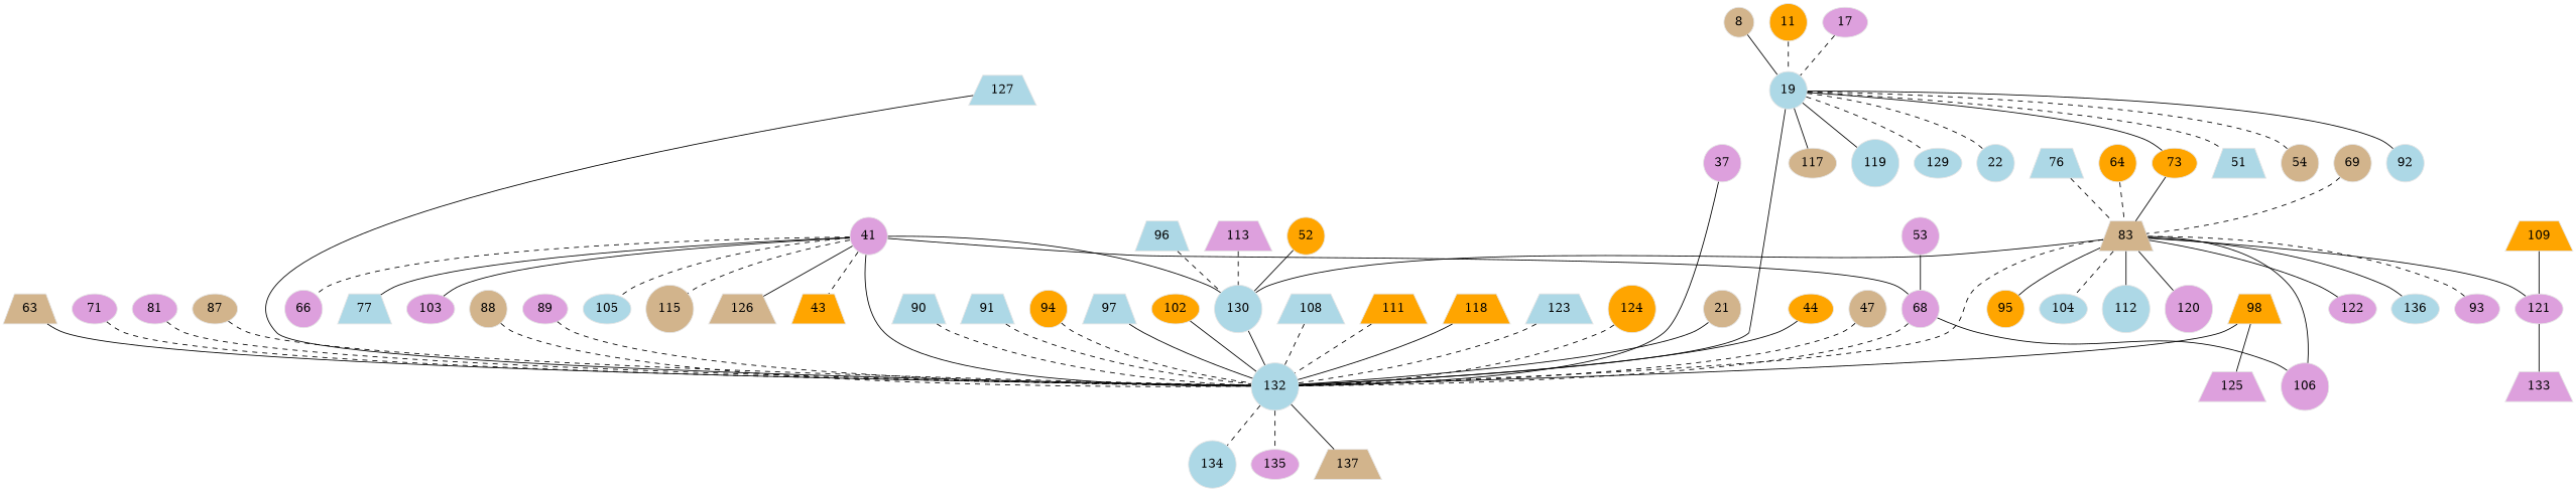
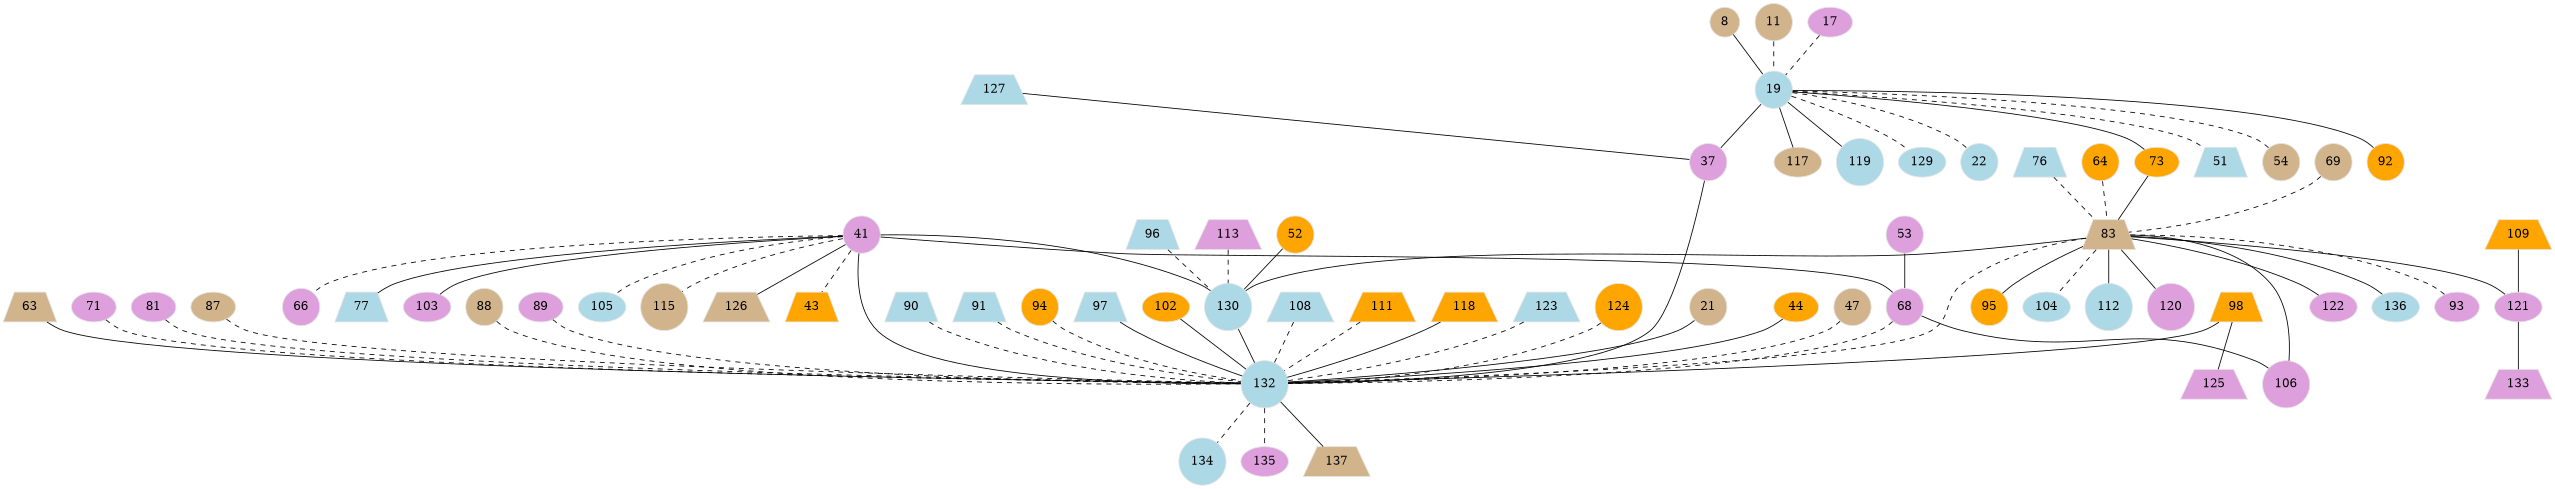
  graph {
    node [color=gray90 fillcolor=lightblue shape=circle style=filled]
    edge [style=solid]
    19 [super="+4"]
    22
    51 [shape=trapezium]
    54 [fillcolor=tan]
    73 [fillcolor=orange shape=ellipse super="+72"]
-   92
+   92 [fillcolor=orange]
    117 [fillcolor=tan shape=ellipse]
    119
    129 [shape=ellipse]
    132 [super="+67+6+131"]
    8 [fillcolor=tan]
-   11 [fillcolor=orange]
+   11 [fillcolor=tan]
    17 [fillcolor=plum shape=ellipse]
    83 [fillcolor=tan shape=trapezium super="+62+79+82+49"]
    134 [super="+128"]
    135 [fillcolor=plum shape=ellipse]
    137 [fillcolor=tan shape=trapezium]
    21 [fillcolor=tan]
    37 [fillcolor=plum]
    41 [fillcolor=plum super="+16+12+15"]
    43 [fillcolor=orange shape=trapezium]
    66 [fillcolor=plum]
    68 [fillcolor=plum super="+34"]
    77 [shape=trapezium]
    103 [fillcolor=plum shape=ellipse]
    105 [shape=ellipse]
    115 [fillcolor=tan]
    126 [fillcolor=tan shape=trapezium]
    130 [super="+3+57+80+86+42+101+114"]
    106 [fillcolor=plum super="+55"]
    44 [fillcolor=orange shape=ellipse]
    47 [fillcolor=tan]
    52 [fillcolor=orange super="+30"]
    53 [fillcolor=plum]
    63 [fillcolor=tan shape=trapezium super="+13"]
    93 [fillcolor=plum shape=ellipse super="+58"]
    95 [fillcolor=orange super="+78"]
    104 [shape=ellipse]
    112
    120 [fillcolor=plum]
    121 [fillcolor=plum shape=ellipse super="+100"]
    122 [fillcolor=plum shape=ellipse]
    136 [shape=ellipse]
    64 [fillcolor=orange]
    69 [fillcolor=tan]
    71 [fillcolor=plum shape=ellipse]
    76 [shape=trapezium]
    81 [fillcolor=plum shape=ellipse]
    133 [fillcolor=plum shape=trapezium]
    87 [fillcolor=tan shape=ellipse]
    88 [fillcolor=tan]
    89 [fillcolor=plum shape=ellipse]
    90 [shape=trapezium]
    91 [shape=trapezium]
    94 [fillcolor=orange]
    96 [shape=trapezium]
    97 [shape=trapezium]
    98 [fillcolor=orange shape=trapezium super="+38+85"]
    125 [fillcolor=plum shape=trapezium]
    102 [fillcolor=orange shape=ellipse]
    108 [shape=trapezium]
    109 [fillcolor=orange shape=trapezium]
    111 [fillcolor=orange shape=trapezium]
    113 [fillcolor=plum shape=trapezium]
    118 [fillcolor=orange shape=trapezium]
    123 [shape=trapezium]
    124 [fillcolor=orange]
    127 [shape=trapezium]
    19 -- 22 [style=dashed]
    19 -- 51 [style=dashed]
    19 -- 54 [style=dashed]
    19 -- 73
    19 -- 92
    19 -- 117
    19 -- 119
    19 -- 129 [style=dashed]
-   19 -- 132 [weight=4]
+   19 -- 37 [weight=4]
    73 -- 83
    132 -- 134 [style=dashed]
    132 -- 135 [style=dashed]
    132 -- 137
    8 -- 19
    11 -- 19 [style=dashed]
    17 -- 19 [style=dashed]
    83 -- 132 [style=dashed]
    83 -- 130 [weight=4]
    83 -- 106
    83 -- 93 [style=dashed]
    83 -- 95
    83 -- 104 [style=dashed]
    83 -- 112
    83 -- 120
    83 -- 121 [weight=2]
    83 -- 122
    83 -- 136
    21 -- 132
    37 -- 132
    41 -- 132 [weight=4]
    41 -- 43 [style=dashed]
    41 -- 66 [style=dashed]
    41 -- 68 [weight=2]
    41 -- 77
    41 -- 103
    41 -- 105 [style=dashed]
    41 -- 115 [style=dashed]
    41 -- 126
    41 -- 130 [weight=2]
    68 -- 132 [style=dashed]
    68 -- 106
    130 -- 132 [weight=4]
    44 -- 132
    47 -- 132 [style=dashed weight=2]
    52 -- 130
    53 -- 68
    63 -- 132
    121 -- 133
    64 -- 83 [style=dashed]
    69 -- 83 [style=dashed]
    71 -- 132 [style=dashed]
    76 -- 83 [style=dashed]
    81 -- 132 [style=dashed]
    87 -- 132 [style=dashed]
    88 -- 132 [style=dashed]
    89 -- 132 [style=dashed]
    90 -- 132 [style=dashed]
    91 -- 132 [style=dashed]
    94 -- 132 [style=dashed]
    96 -- 130 [style=dashed]
    97 -- 132
    98 -- 132 [weight=4]
    98 -- 125
    102 -- 132
    108 -- 132 [style=dashed]
    109 -- 121
    111 -- 132 [style=dashed]
    113 -- 130 [style=dashed]
    118 -- 132
    123 -- 132 [style=dashed]
    124 -- 132 [style=dashed]
-   127 -- 132
+   127 -- 37
  }
